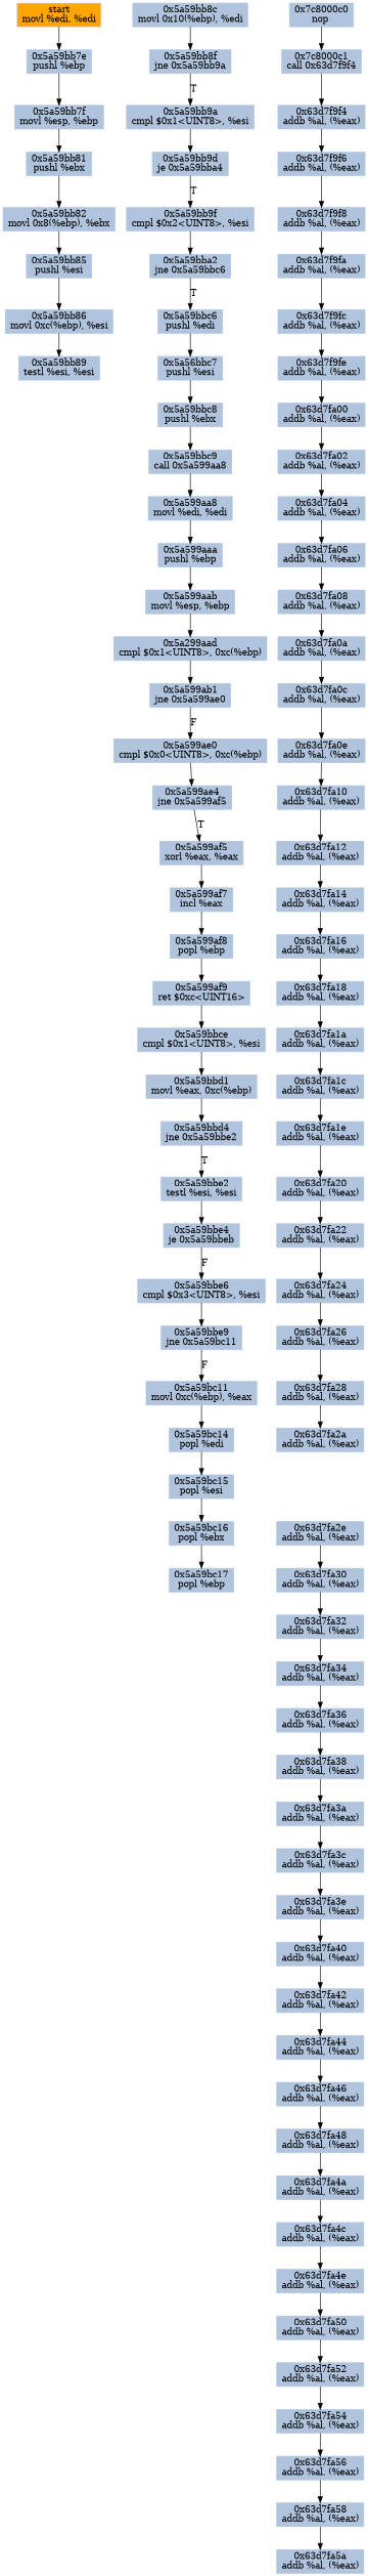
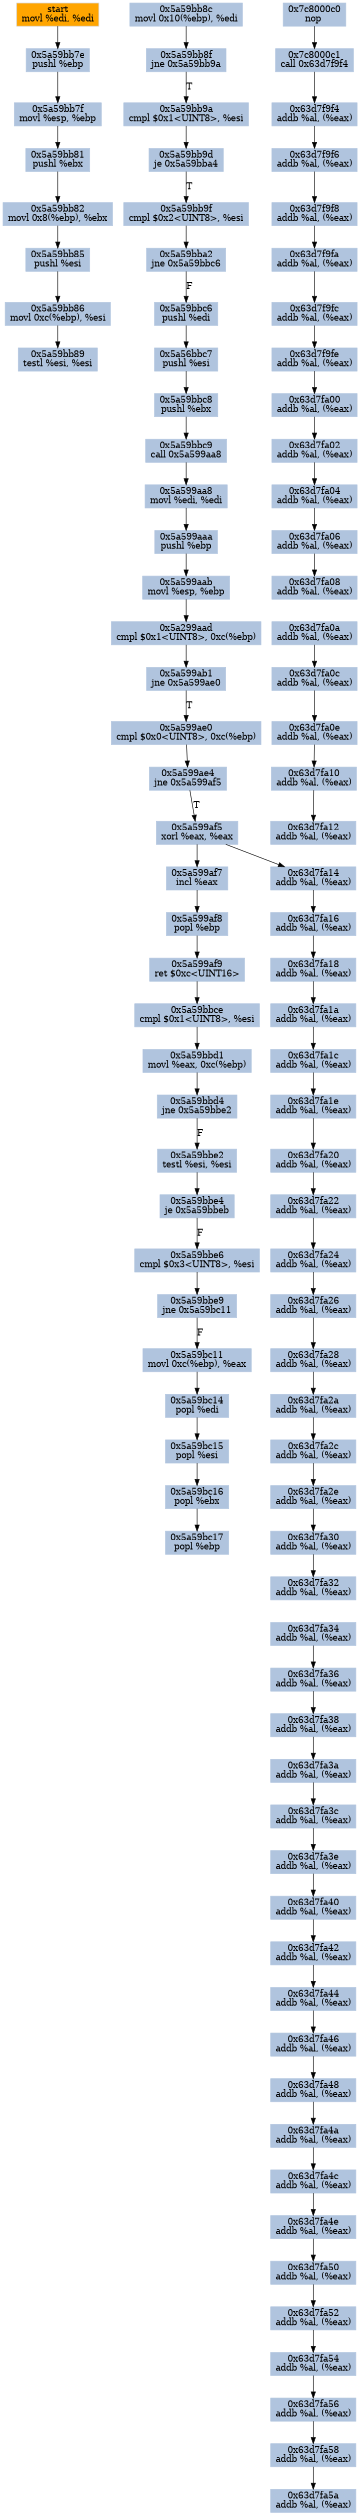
  digraph {
    node [color=lightsteelblue fillcolor=lightsteelblue shape=rectangle style=filled]
    edge [color="#000000"]
    n1 [color=lightgrey fillcolor=orange label="start\nmovl %edi, %edi"]
    n2 [label="0x5a59bb7e\npushl %ebp"]
    n3 [label="0x5a59bb7f\nmovl %esp, %ebp"]
    n4 [label="0x5a59bb81\npushl %ebx"]
    n5 [label="0x5a59bb82\nmovl 0x8(%ebp), %ebx"]
    n6 [label="0x5a59bb85\npushl %esi"]
    n7 [label="0x5a59bb86\nmovl 0xc(%ebp), %esi"]
    n8 [label="0x5a59bb89\ntestl %esi, %esi"]
    n9 [label="0x5a59bb8c\nmovl 0x10(%ebp), %edi"]
    n10 [label="0x5a59bb8f\njne 0x5a59bb9a"]
    n11 [label="0x5a59bb9a\ncmpl $0x1<UINT8>, %esi"]
    n12 [label="0x5a59bb9d\nje 0x5a59bba4"]
    n13 [label="0x5a59bb9f\ncmpl $0x2<UINT8>, %esi"]
    n14 [label="0x5a59bba2\njne 0x5a59bbc6"]
    n15 [label="0x5a59bbc6\npushl %edi"]
    n16 [label="0x5a56bbc7\npushl %esi"]
    n17 [label="0x5a59bbc8\npushl %ebx"]
    n18 [label="0x5a59bbc9\ncall 0x5a599aa8"]
    n19 [label="0x5a599aa8\nmovl %edi, %edi"]
    n20 [label="0x5a599aaa\npushl %ebp"]
    n21 [label="0x5a599aab\nmovl %esp, %ebp"]
    n22 [label="0x5a299aad\ncmpl $0x1<UINT8>, 0xc(%ebp)"]
    n23 [label="0x5a599ab1\njne 0x5a599ae0"]
    n24 [label="0x5a599ae0\ncmpl $0x0<UINT8>, 0xc(%ebp)"]
    n25 [label="0x5a599ae4\njne 0x5a599af5"]
    n26 [label="0x5a599af5\nxorl %eax, %eax"]
    n27 [label="0x5a599af7\nincl %eax"]
    n28 [label="0x5a599af8\npopl %ebp"]
    n29 [label="0x5a599af9\nret $0xc<UINT16>"]
    n30 [label="0x5a59bbce\ncmpl $0x1<UINT8>, %esi"]
    n31 [label="0x5a59bbd1\nmovl %eax, 0xc(%ebp)"]
    n32 [label="0x5a59bbd4\njne 0x5a59bbe2"]
    n33 [label="0x5a59bbe2\ntestl %esi, %esi"]
    n34 [label="0x5a59bbe4\nje 0x5a59bbeb"]
    n35 [label="0x5a59bbe6\ncmpl $0x3<UINT8>, %esi"]
    n36 [label="0x5a59bbe9\njne 0x5a59bc11"]
    n37 [label="0x5a59bc11\nmovl 0xc(%ebp), %eax"]
    n38 [label="0x5a59bc14\npopl %edi"]
    n39 [label="0x5a59bc15\npopl %esi"]
    n40 [label="0x5a59bc16\npopl %ebx"]
    n41 [label="0x5a59bc17\npopl %ebp"]
    n42 [label="0x7c8000c0\nnop "]
    n43 [label="0x7c8000c1\ncall 0x63d7f9f4"]
    n44 [label="0x63d7f9f4\naddb %al, (%eax)"]
    n45 [label="0x63d7f9f6\naddb %al, (%eax)"]
    n46 [label="0x63d7f9f8\naddb %al, (%eax)"]
    n47 [label="0x63d7f9fa\naddb %al, (%eax)"]
    n48 [label="0x63d7f9fc\naddb %al, (%eax)"]
    n49 [label="0x63d7f9fe\naddb %al, (%eax)"]
    n50 [label="0x63d7fa00\naddb %al, (%eax)"]
    n51 [label="0x63d7fa02\naddb %al, (%eax)"]
    n52 [label="0x63d7fa04\naddb %al, (%eax)"]
    n53 [label="0x63d7fa06\naddb %al, (%eax)"]
    n54 [label="0x63d7fa08\naddb %al, (%eax)"]
    n55 [label="0x63d7fa0a\naddb %al, (%eax)"]
    n56 [label="0x63d7fa0c\naddb %al, (%eax)"]
    n57 [label="0x63d7fa0e\naddb %al, (%eax)"]
    n58 [label="0x63d7fa10\naddb %al, (%eax)"]
    n59 [label="0x63d7fa12\naddb %al, (%eax)"]
    n60 [label="0x63d7fa14\naddb %al, (%eax)"]
    n61 [label="0x63d7fa16\naddb %al, (%eax)"]
    n62 [label="0x63d7fa18\naddb %al, (%eax)"]
    n63 [label="0x63d7fa1a\naddb %al, (%eax)"]
    n64 [label="0x63d7fa1c\naddb %al, (%eax)"]
    n65 [label="0x63d7fa1e\naddb %al, (%eax)"]
    n66 [label="0x63d7fa20\naddb %al, (%eax)"]
    n67 [label="0x63d7fa22\naddb %al, (%eax)"]
    n68 [label="0x63d7fa24\naddb %al, (%eax)"]
    n69 [label="0x63d7fa26\naddb %al, (%eax)"]
    n70 [label="0x63d7fa28\naddb %al, (%eax)"]
    n71 [label="0x63d7fa2a\naddb %al, (%eax)"]
+   n72 [label="0x63d7fa2c\naddb %al, (%eax)"]
    n73 [label="0x63d7fa2e\naddb %al, (%eax)"]
    n74 [label="0x63d7fa30\naddb %al, (%eax)"]
    n75 [label="0x63d7fa32\naddb %al, (%eax)"]
    n76 [label="0x63d7fa34\naddb %al, (%eax)"]
    n77 [label="0x63d7fa36\naddb %al, (%eax)"]
    n78 [label="0x63d7fa38\naddb %al, (%eax)"]
    n79 [label="0x63d7fa3a\naddb %al, (%eax)"]
    n80 [label="0x63d7fa3c\naddb %al, (%eax)"]
    n81 [label="0x63d7fa3e\naddb %al, (%eax)"]
    n82 [label="0x63d7fa40\naddb %al, (%eax)"]
    n83 [label="0x63d7fa42\naddb %al, (%eax)"]
    n84 [label="0x63d7fa44\naddb %al, (%eax)"]
    n85 [label="0x63d7fa46\naddb %al, (%eax)"]
    n86 [label="0x63d7fa48\naddb %al, (%eax)"]
    n87 [label="0x63d7fa4a\naddb %al, (%eax)"]
    n88 [label="0x63d7fa4c\naddb %al, (%eax)"]
    n89 [label="0x63d7fa4e\naddb %al, (%eax)"]
    n90 [label="0x63d7fa50\naddb %al, (%eax)"]
    n91 [label="0x63d7fa52\naddb %al, (%eax)"]
    n92 [label="0x63d7fa54\naddb %al, (%eax)"]
    n93 [label="0x63d7fa56\naddb %al, (%eax)"]
    n94 [label="0x63d7fa58\naddb %al, (%eax)"]
    n95 [label="0x63d7fa5a\naddb %al, (%eax)"]
    n1 -> n2
    n2 -> n3
    n3 -> n4
    n4 -> n5
    n5 -> n6
    n6 -> n7
    n7 -> n8
    n9 -> n10
    n10 -> n11 [label=T]
    n11 -> n12
    n12 -> n13 [label=T]
    n13 -> n14
-   n14 -> n15 [label=T]
+   n14 -> n15 [label=F]
    n15 -> n16
    n16 -> n17
    n17 -> n18
    n18 -> n19
    n19 -> n20
    n20 -> n21
    n21 -> n22
    n22 -> n23
-   n23 -> n24 [label=F]
+   n23 -> n24 [label=T]
    n24 -> n25
    n25 -> n26 [label=T]
    n26 -> n27
    n27 -> n28
    n28 -> n29
    n29 -> n30
    n30 -> n31
    n31 -> n32
-   n32 -> n33 [label=T]
+   n32 -> n33 [label=F]
    n33 -> n34
    n34 -> n35 [label=F]
    n35 -> n36
    n36 -> n37 [label=F]
    n37 -> n38
    n38 -> n39
    n39 -> n40
    n40 -> n41
    n42 -> n43
    n43 -> n44
    n44 -> n45
    n45 -> n46
    n46 -> n47
    n47 -> n48
    n48 -> n49
    n49 -> n50
    n50 -> n51
    n51 -> n52
    n52 -> n53
    n53 -> n54
-   n54 -> n55
    n55 -> n56
    n56 -> n57
    n57 -> n58
    n58 -> n59
-   n59 -> n60
+   n26 -> n60
    n60 -> n61
    n61 -> n62
    n62 -> n63
    n63 -> n64
    n64 -> n65
    n65 -> n66
    n66 -> n67
    n67 -> n68
    n68 -> n69
    n69 -> n70
    n70 -> n71
+   n71 -> n72
+   n72 -> n73
    n73 -> n74
    n74 -> n75
-   n75 -> n76
    n76 -> n77
    n77 -> n78
    n78 -> n79
    n79 -> n80
    n80 -> n81
    n81 -> n82
    n82 -> n83
    n83 -> n84
    n84 -> n85
    n85 -> n86
    n86 -> n87
    n87 -> n88
    n88 -> n89
    n89 -> n90
    n90 -> n91
    n91 -> n92
    n92 -> n93
    n93 -> n94
    n94 -> n95
  }
